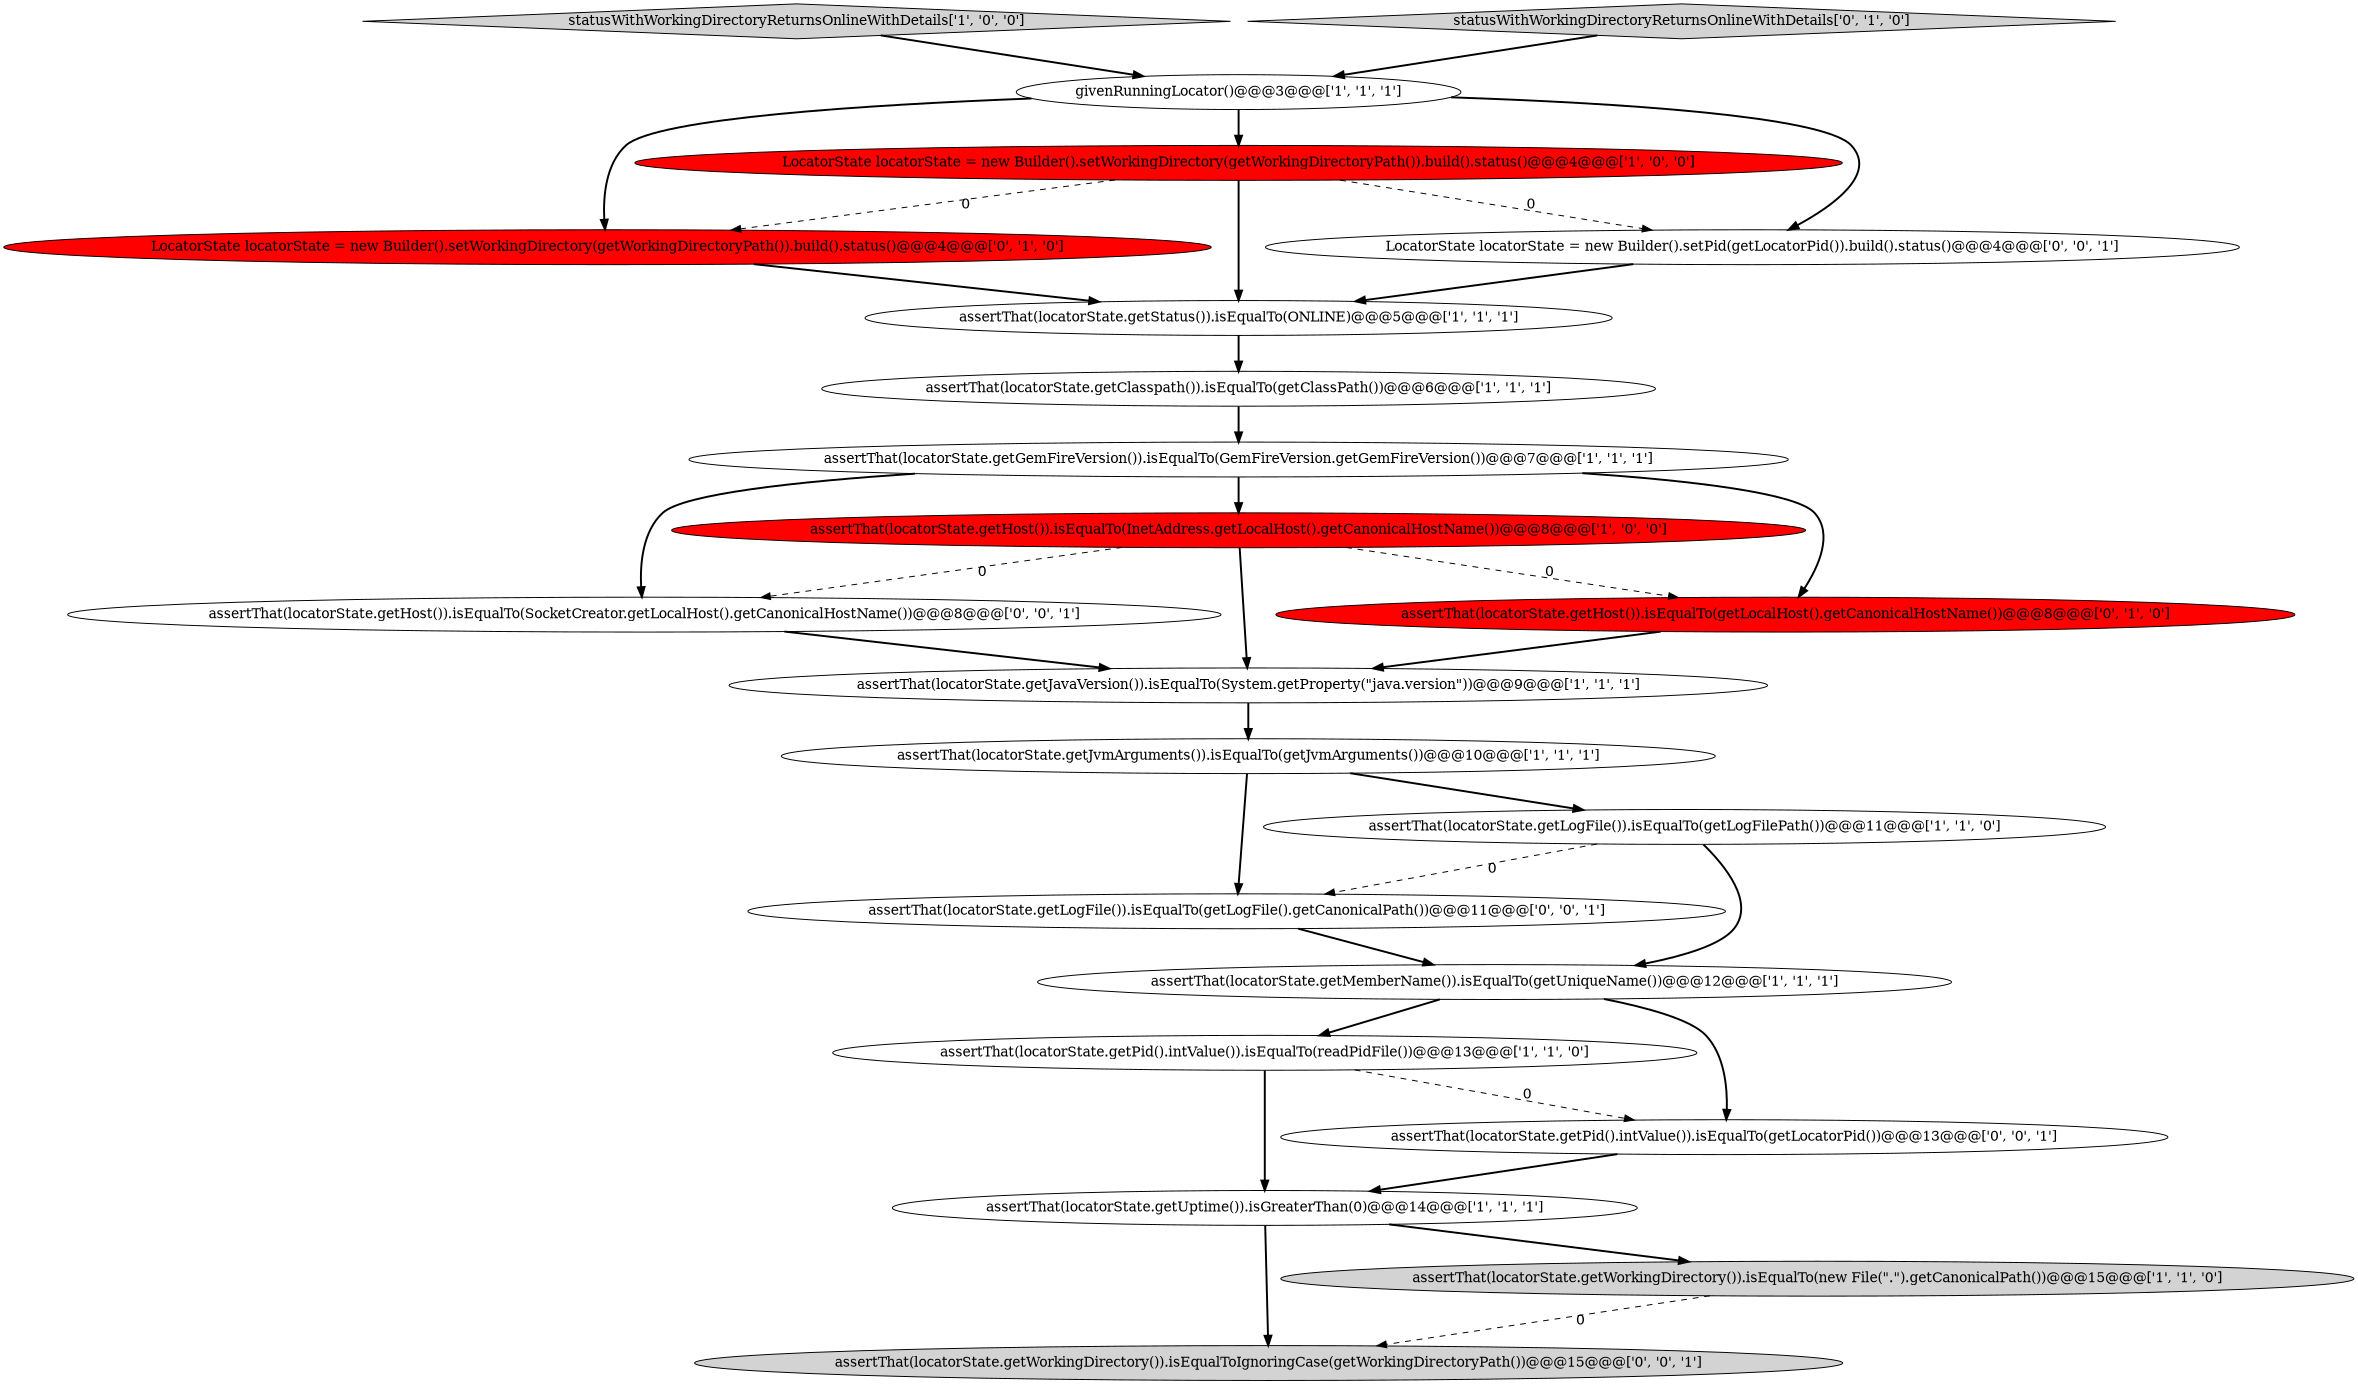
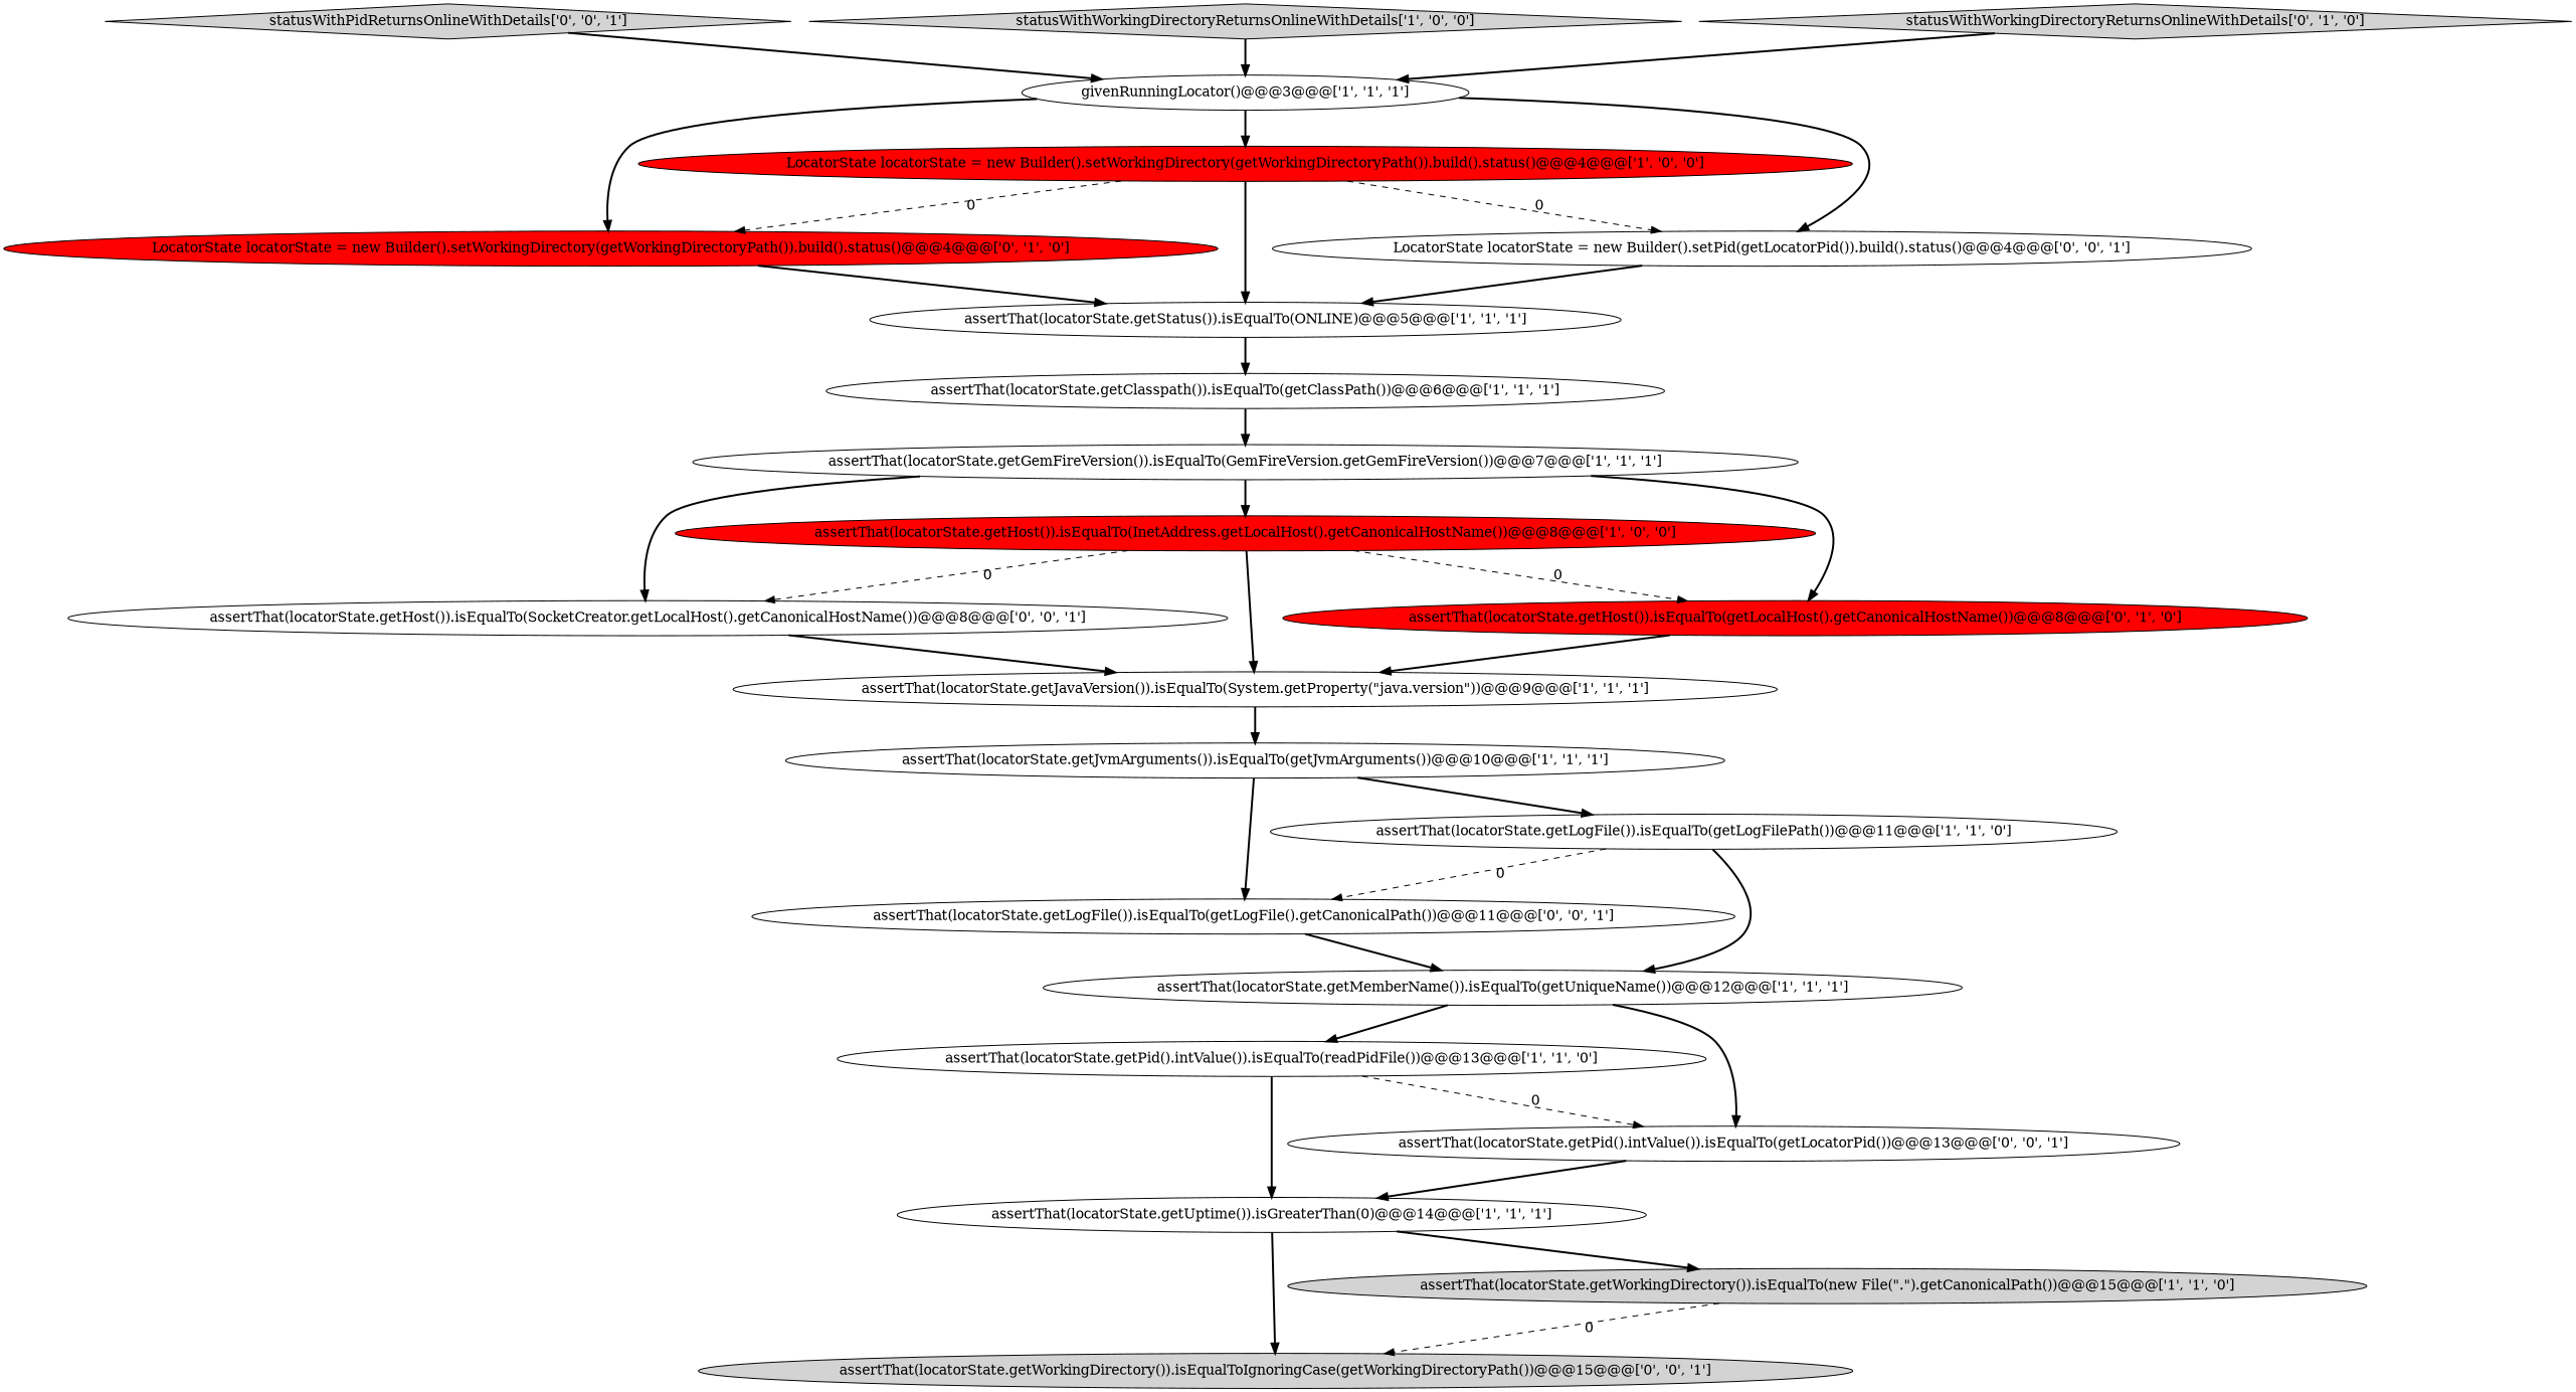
  digraph {
    node [fillcolor=white shape=ellipse style=filled]
    edge [style=bold]
    n1 [fillcolor=red label="LocatorState locatorState = new Builder().setWorkingDirectory(getWorkingDirectoryPath()).build().status()@@@4@@@['0', '1', '0']"]
    n2 [label="assertThat(locatorState.getStatus()).isEqualTo(ONLINE)@@@5@@@['1', '1', '1']"]
+   n3 [fillcolor=lightgray label="statusWithPidReturnsOnlineWithDetails['0', '0', '1']" shape=diamond]
    n4 [label="givenRunningLocator()@@@3@@@['1', '1', '1']"]
    n5 [fillcolor=lightgray label="statusWithWorkingDirectoryReturnsOnlineWithDetails['1', '0', '0']" shape=diamond]
    n6 [fillcolor=lightgray label="assertThat(locatorState.getWorkingDirectory()).isEqualToIgnoringCase(getWorkingDirectoryPath())@@@15@@@['0', '0', '1']"]
    n7 [label="assertThat(locatorState.getLogFile()).isEqualTo(getLogFile().getCanonicalPath())@@@11@@@['0', '0', '1']"]
    n8 [label="assertThat(locatorState.getMemberName()).isEqualTo(getUniqueName())@@@12@@@['1', '1', '1']"]
    n9 [label="assertThat(locatorState.getJavaVersion()).isEqualTo(System.getProperty(\"java.version\"))@@@9@@@['1', '1', '1']"]
    n10 [label="assertThat(locatorState.getJvmArguments()).isEqualTo(getJvmArguments())@@@10@@@['1', '1', '1']"]
    n11 [label="assertThat(locatorState.getGemFireVersion()).isEqualTo(GemFireVersion.getGemFireVersion())@@@7@@@['1', '1', '1']"]
    n12 [label="assertThat(locatorState.getHost()).isEqualTo(SocketCreator.getLocalHost().getCanonicalHostName())@@@8@@@['0', '0', '1']"]
    n13 [fillcolor=red label="assertThat(locatorState.getHost()).isEqualTo(getLocalHost().getCanonicalHostName())@@@8@@@['0', '1', '0']"]
    n14 [fillcolor=red label="assertThat(locatorState.getHost()).isEqualTo(InetAddress.getLocalHost().getCanonicalHostName())@@@8@@@['1', '0', '0']"]
    n15 [fillcolor=lightgray label="assertThat(locatorState.getWorkingDirectory()).isEqualTo(new File(\".\").getCanonicalPath())@@@15@@@['1', '1', '0']"]
    n16 [fillcolor=lightgray label="statusWithWorkingDirectoryReturnsOnlineWithDetails['0', '1', '0']" shape=diamond]
    n17 [label="assertThat(locatorState.getClasspath()).isEqualTo(getClassPath())@@@6@@@['1', '1', '1']"]
    n18 [label="assertThat(locatorState.getPid().intValue()).isEqualTo(readPidFile())@@@13@@@['1', '1', '0']"]
    n19 [label="assertThat(locatorState.getPid().intValue()).isEqualTo(getLocatorPid())@@@13@@@['0', '0', '1']"]
    n20 [label="assertThat(locatorState.getUptime()).isGreaterThan(0)@@@14@@@['1', '1', '1']"]
    n21 [label="LocatorState locatorState = new Builder().setPid(getLocatorPid()).build().status()@@@4@@@['0', '0', '1']"]
    n22 [label="assertThat(locatorState.getLogFile()).isEqualTo(getLogFilePath())@@@11@@@['1', '1', '0']"]
    n23 [fillcolor=red label="LocatorState locatorState = new Builder().setWorkingDirectory(getWorkingDirectoryPath()).build().status()@@@4@@@['1', '0', '0']"]
    n1 -> n2
    n2 -> n17
+   n3 -> n4
    n4 -> n1
    n4 -> n21
    n4 -> n23
    n5 -> n4
    n7 -> n8
    n8 -> n18
    n8 -> n19
    n9 -> n10
    n10 -> n7
    n10 -> n22
    n11 -> n12
    n11 -> n13
    n11 -> n14
    n12 -> n9
    n13 -> n9
    n14 -> n9
    n14 -> n12 [label=0 style=dashed]
    n14 -> n13 [label=0 style=dashed]
    n15 -> n6 [label=0 style=dashed]
    n16 -> n4
    n17 -> n11
    n18 -> n19 [label=0 style=dashed]
    n18 -> n20
    n19 -> n20
    n20 -> n6
    n20 -> n15
    n21 -> n2
    n22 -> n7 [label=0 style=dashed]
    n22 -> n8
    n23 -> n1 [label=0 style=dashed]
    n23 -> n2
    n23 -> n21 [label=0 style=dashed]
  }
